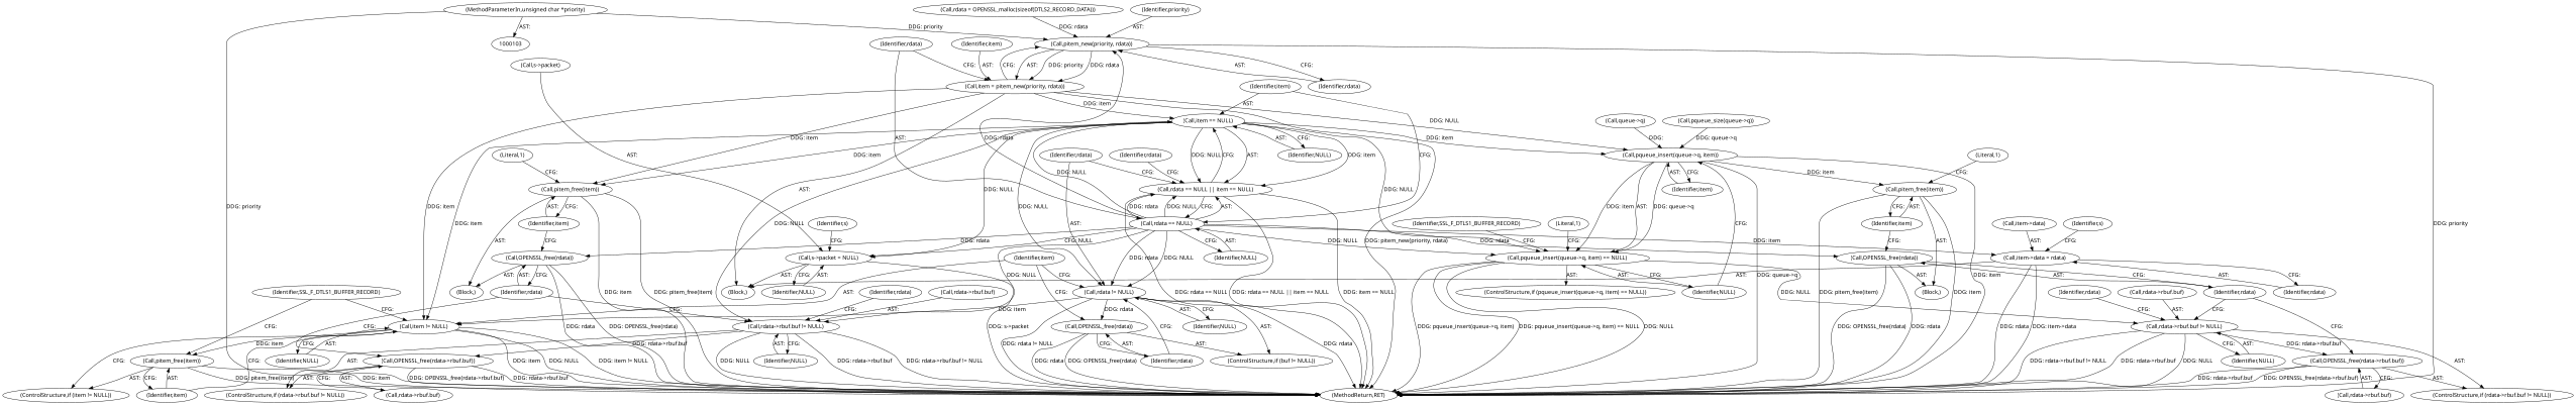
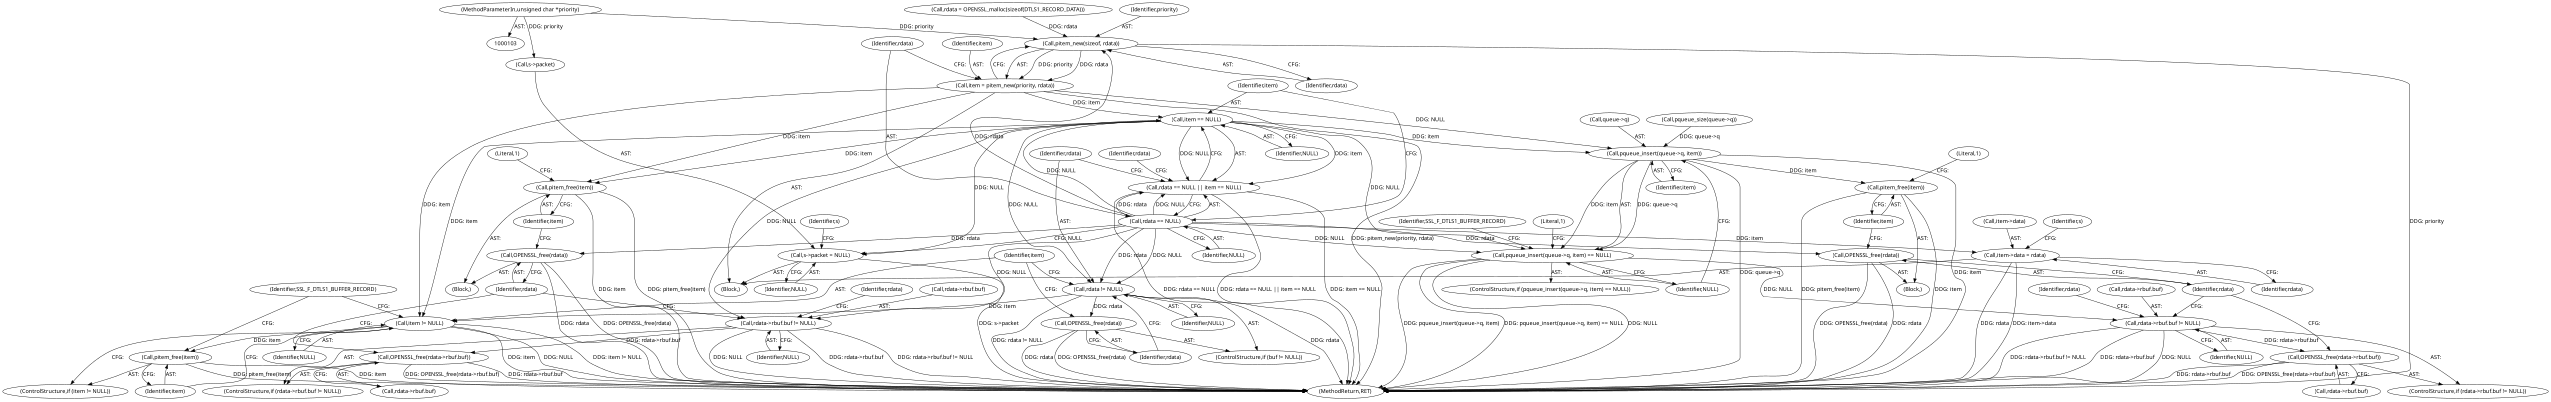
  digraph {
    fontname="Noto Sans"
    node [fontname="Noto Sans"]
    edge [fontname="Noto Sans"]
    n1 [label="(MethodParameterIn,unsigned char *priority)"]
-   n2 [label="(Call,pitem_new(priority, rdata))"]
+   n2 [label="(Call,pitem_new(sizeof, rdata))"]
    n3 [label="(MethodReturn,RET)"]
    1000103
    n5 [label="(Call,item = pitem_new(priority, rdata))"]
    n6 [label="(Identifier,rdata)"]
    n7 [label="(Call,item == NULL)"]
    n8 [label="(Call,item != NULL)"]
    n9 [label="(Call,pitem_free(item))"]
    n10 [label="(Call,pqueue_insert(queue->q, item))"]
    n11 [label="(Block,)"]
    n12 [label="(Call,rdata == NULL)"]
    n13 [label="(Call,rdata == NULL || item == NULL)"]
    n14 [label="(Call,rdata != NULL)"]
    n15 [label="(Call,s->packet = NULL)"]
    n16 [label="(Call,rdata->rbuf.buf != NULL)"]
    n17 [label="(Call,pqueue_insert(queue->q, item) == NULL)"]
    n18 [label="(Call,item->data = rdata)"]
    n19 [label="(Call,OPENSSL_free(rdata))"]
    n20 [label="(Call,OPENSSL_free(rdata))"]
    n21 [label="(Identifier,NULL)"]
    n22 [label="(Identifier,NULL)"]
    n23 [label="(Call,pitem_free(item))"]
    n24 [label="(ControlStructure,if (item != NULL))"]
    n25 [label="(Identifier,NULL)"]
    n26 [label="(Identifier,item)"]
    n27 [label="(Block,)"]
    n28 [label="(Call,pitem_free(item))"]
    n29 [label="(Identifier,item)"]
    n30 [label="(Call,OPENSSL_free(rdata))"]
    n31 [label="(ControlStructure,if (buf != NULL))"]
    n32 [label="(Identifier,NULL)"]
    n33 [label="(Identifier,NULL)"]
    n34 [label="(Call,OPENSSL_free(rdata->rbuf.buf))"]
    n35 [label="(Identifier,NULL)"]
    n36 [label="(ControlStructure,if (rdata->rbuf.buf != NULL))"]
    n37 [label="(Call,rdata->rbuf.buf != NULL)"]
    n38 [label="(ControlStructure,if (pqueue_insert(queue->q, item) == NULL))"]
    n39 [label="(Identifier,NULL)"]
    n40 [label="(Identifier,rdata)"]
    n41 [label="(Identifier,item)"]
    n42 [label="(Call,rdata->rbuf.buf)"]
    n43 [label="(Identifier,item)"]
    n44 [label="(Block,)"]
    n45 [label="(Call,OPENSSL_free(rdata->rbuf.buf))"]
    n46 [label="(Identifier,NULL)"]
    n47 [label="(ControlStructure,if (rdata->rbuf.buf != NULL))"]
    n48 [label="(Call,rdata->rbuf.buf)"]
    n49 [label="(Identifier,rdata)"]
    n50 [label="(Identifier,rdata)"]
    n51 [label="(Identifier,rdata)"]
    n52 [label="(Identifier,item)"]
    n53 [label="(Call,queue->q)"]
    n54 [label="(Call,rdata->rbuf.buf)"]
    n55 [label="(Identifier,SSL_F_DTLS1_BUFFER_RECORD)"]
    n56 [label="(Identifier,rdata)"]
    n57 [label="(Identifier,rdata)"]
    n58 [label="(Identifier,SSL_F_DTLS1_BUFFER_RECORD)"]
    n59 [label="(Call,item->data)"]
    n60 [label="(Identifier,priority)"]
-   n61 [label="(Call,rdata = OPENSSL_malloc(sizeof(DTLS2_RECORD_DATA)))"]
+   n61 [label="(Call,rdata = OPENSSL_malloc(sizeof(DTLS1_RECORD_DATA)))"]
    n62 [label="(Identifier,s)"]
    n63 [label="(Identifier,rdata)"]
    n64 [label="(Identifier,item)"]
    n65 [label="(Call,s->packet)"]
    n66 [label="(Literal,1)"]
    n67 [label="(Literal,1)"]
    n68 [label="(Call,pqueue_size(queue->q))"]
    n69 [label="(Call,rdata->rbuf.buf)"]
    n70 [label="(Literal,1)"]
    n71 [label="(Identifier,s)"]
    n72 [label="(Identifier,item)"]
    n73 [label="(Identifier,rdata)"]
    n74 [label="(Identifier,rdata)"]
    n1 -> n2 [label="DDG: priority"]
-   n1 -> n3 [label="DDG: priority"]
+   n1 -> n65 [label="DDG: priority"]
    n1 -> 1000103 [label="AST: "]
    n2 -> n3 [label="DDG: priority"]
    n2 -> n5 [label="AST: "]
    n2 -> n5 [label="DDG: priority"]
    n2 -> n5 [label="DDG: rdata"]
    n2 -> n6 [label="CFG: "]
    n5 -> n2 [label="CFG: "]
    n5 -> n3 [label="DDG: pitem_new(priority, rdata)"]
    n5 -> n7 [label="DDG: item"]
    n5 -> n8 [label="DDG: item"]
    n5 -> n9 [label="DDG: item"]
    n5 -> n10 [label="DDG: NULL"]
    n5 -> n11 [label="AST: "]
    n6 -> n2 [label="AST: "]
    n7 -> n8 [label="DDG: item"]
    n7 -> n9 [label="DDG: item"]
    n7 -> n10 [label="DDG: item"]
    n7 -> n13 [label="AST: "]
    n7 -> n13 [label="DDG: item"]
    n7 -> n13 [label="DDG: NULL"]
    n7 -> n14 [label="DDG: NULL"]
    n7 -> n15 [label="DDG: NULL"]
    n7 -> n16 [label="DDG: NULL"]
    n7 -> n17 [label="DDG: NULL"]
    n7 -> n22 [label="CFG: "]
    n8 -> n3 [label="DDG: item != NULL"]
    n8 -> n3 [label="DDG: item"]
    n8 -> n3 [label="DDG: NULL"]
    n8 -> n23 [label="DDG: item"]
    n8 -> n24 [label="CFG: "]
    n8 -> n25 [label="CFG: "]
    n9 -> n3 [label="DDG: item"]
    n9 -> n3 [label="DDG: pitem_free(item)"]
    n9 -> n26 [label="CFG: "]
    n9 -> n27 [label="AST: "]
    n10 -> n3 [label="DDG: queue->q"]
    n10 -> n3 [label="DDG: item"]
    n10 -> n17 [label="AST: "]
    n10 -> n17 [label="DDG: queue->q"]
    n10 -> n17 [label="DDG: item"]
    n10 -> n28 [label="DDG: item"]
    n10 -> n29 [label="CFG: "]
    n12 -> n2 [label="DDG: rdata"]
    n12 -> n7 [label="DDG: NULL"]
    n12 -> n13 [label="AST: "]
    n12 -> n13 [label="DDG: rdata"]
    n12 -> n13 [label="DDG: NULL"]
    n12 -> n14 [label="DDG: rdata"]
    n12 -> n14 [label="DDG: NULL"]
    n12 -> n15 [label="CFG: NULL"]
    n12 -> n16 [label="DDG: NULL"]
    n12 -> n17 [label="DDG: NULL"]
    n12 -> n18 [label="DDG: item"]
    n12 -> n19 [label="DDG: rdata"]
    n12 -> n20 [label="DDG: rdata"]
    n12 -> n21 [label="CFG: "]
    n13 -> n3 [label="DDG: rdata == NULL || item == NULL"]
    n13 -> n3 [label="DDG: item == NULL"]
    n13 -> n3 [label="DDG: rdata == NULL"]
    n13 -> n7 [label="CFG: "]
    n13 -> n12 [label="CFG: "]
    n14 -> n3 [label="DDG: rdata != NULL"]
    n14 -> n3 [label="DDG: rdata"]
    n14 -> n8 [label="DDG: item"]
    n14 -> n30 [label="DDG: rdata"]
    n14 -> n31 [label="AST: "]
    n14 -> n32 [label="CFG: "]
    n15 -> n3 [label="DDG: s->packet"]
    n15 -> n11 [label="AST: "]
    n15 -> n33 [label="CFG: "]
    n16 -> n3 [label="DDG: rdata->rbuf.buf"]
    n16 -> n3 [label="DDG: rdata->rbuf.buf != NULL"]
    n16 -> n3 [label="DDG: NULL"]
    n16 -> n34 [label="DDG: rdata->rbuf.buf"]
    n16 -> n35 [label="CFG: "]
    n16 -> n36 [label="AST: "]
    n17 -> n3 [label="DDG: pqueue_insert(queue->q, item)"]
    n17 -> n3 [label="DDG: pqueue_insert(queue->q, item) == NULL"]
    n17 -> n3 [label="DDG: NULL"]
    n17 -> n37 [label="DDG: NULL"]
    n17 -> n38 [label="AST: "]
    n17 -> n39 [label="CFG: "]
    n18 -> n3 [label="DDG: rdata"]
    n18 -> n3 [label="DDG: item->data"]
    n18 -> n11 [label="AST: "]
    n18 -> n49 [label="CFG: "]
    n19 -> n3 [label="DDG: rdata"]
    n19 -> n3 [label="DDG: OPENSSL_free(rdata)"]
    n19 -> n27 [label="AST: "]
    n19 -> n50 [label="CFG: "]
    n20 -> n3 [label="DDG: rdata"]
    n20 -> n3 [label="DDG: OPENSSL_free(rdata)"]
    n20 -> n44 [label="AST: "]
    n20 -> n51 [label="CFG: "]
    n21 -> n12 [label="AST: "]
    n22 -> n7 [label="AST: "]
    n23 -> n3 [label="DDG: item"]
    n23 -> n3 [label="DDG: pitem_free(item)"]
    n23 -> n24 [label="AST: "]
    n23 -> n41 [label="CFG: "]
    n25 -> n8 [label="AST: "]
    n26 -> n9 [label="AST: "]
    n26 -> n19 [label="CFG: "]
    n28 -> n3 [label="DDG: pitem_free(item)"]
    n28 -> n3 [label="DDG: item"]
    n28 -> n43 [label="CFG: "]
    n28 -> n44 [label="AST: "]
    n29 -> n10 [label="AST: "]
    n30 -> n3 [label="DDG: OPENSSL_free(rdata)"]
    n30 -> n3 [label="DDG: rdata"]
    n30 -> n31 [label="AST: "]
    n30 -> n40 [label="CFG: "]
    n32 -> n14 [label="AST: "]
    n33 -> n15 [label="AST: "]
    n34 -> n3 [label="DDG: OPENSSL_free(rdata->rbuf.buf)"]
    n34 -> n3 [label="DDG: rdata->rbuf.buf"]
    n34 -> n36 [label="AST: "]
    n34 -> n42 [label="CFG: "]
    n35 -> n16 [label="AST: "]
    n37 -> n3 [label="DDG: rdata->rbuf.buf != NULL"]
    n37 -> n3 [label="DDG: rdata->rbuf.buf"]
    n37 -> n3 [label="DDG: NULL"]
    n37 -> n45 [label="DDG: rdata->rbuf.buf"]
    n37 -> n46 [label="CFG: "]
    n37 -> n47 [label="AST: "]
    n39 -> n10 [label="CFG: "]
    n39 -> n17 [label="AST: "]
    n40 -> n14 [label="CFG: "]
    n40 -> n30 [label="AST: "]
    n41 -> n8 [label="CFG: "]
    n41 -> n23 [label="AST: "]
    n42 -> n34 [label="AST: "]
    n43 -> n20 [label="CFG: "]
    n43 -> n28 [label="AST: "]
    n45 -> n3 [label="DDG: rdata->rbuf.buf"]
    n45 -> n3 [label="DDG: OPENSSL_free(rdata->rbuf.buf)"]
    n45 -> n47 [label="AST: "]
    n45 -> n48 [label="CFG: "]
    n46 -> n37 [label="AST: "]
    n48 -> n45 [label="AST: "]
    n49 -> n18 [label="AST: "]
    n50 -> n16 [label="CFG: "]
    n50 -> n19 [label="AST: "]
    n50 -> n34 [label="CFG: "]
    n51 -> n20 [label="AST: "]
    n51 -> n37 [label="CFG: "]
    n51 -> n45 [label="CFG: "]
    n52 -> n5 [label="AST: "]
-   n53 -> n10 [label="DDG: "]
+   n53 -> n10 [label="AST: "]
    n54 -> n37 [label="AST: "]
    n55 -> n8 [label="CFG: "]
    n55 -> n23 [label="CFG: "]
    n56 -> n13 [label="CFG: "]
    n57 -> n16 [label="CFG: "]
    n58 -> n17 [label="CFG: "]
    n59 -> n18 [label="AST: "]
    n60 -> n2 [label="AST: "]
    n61 -> n2 [label="DDG: rdata"]
    n62 -> n15 [label="CFG: "]
    n63 -> n37 [label="CFG: "]
    n64 -> n7 [label="AST: "]
    n64 -> n12 [label="CFG: "]
    n65 -> n15 [label="AST: "]
    n66 -> n17 [label="CFG: "]
    n67 -> n28 [label="CFG: "]
    n68 -> n10 [label="DDG: queue->q"]
    n69 -> n16 [label="AST: "]
    n70 -> n9 [label="CFG: "]
    n71 -> n18 [label="CFG: "]
    n72 -> n8 [label="AST: "]
    n72 -> n14 [label="CFG: "]
    n72 -> n30 [label="CFG: "]
    n73 -> n5 [label="CFG: "]
    n73 -> n12 [label="AST: "]
    n74 -> n13 [label="CFG: "]
    n74 -> n14 [label="AST: "]
  }
